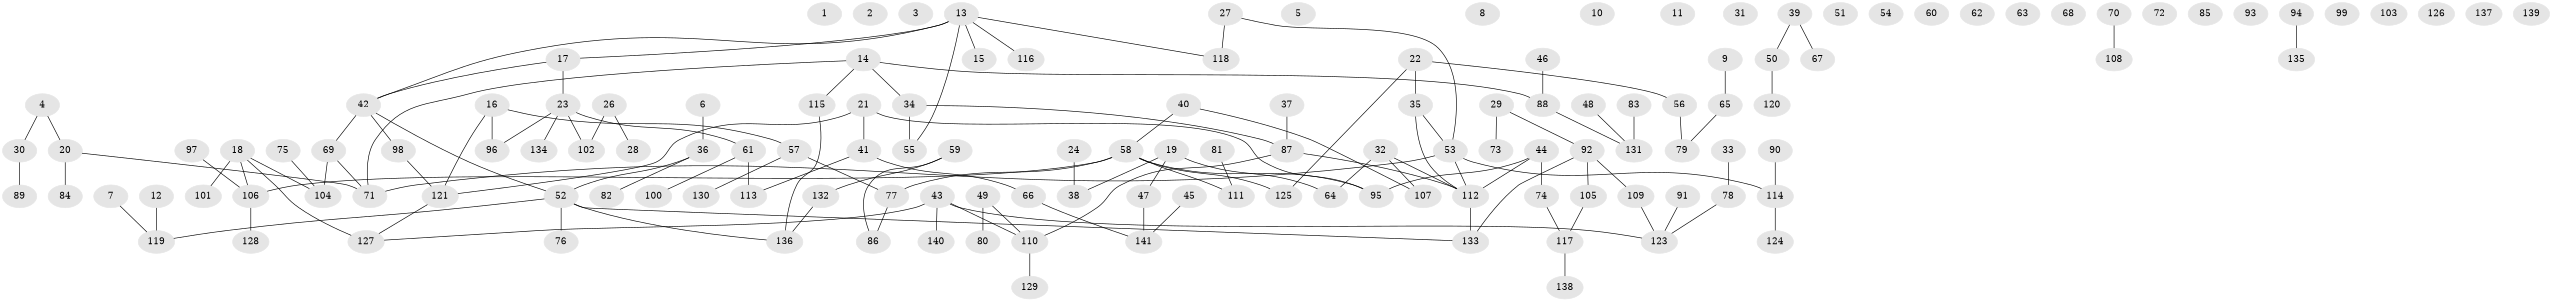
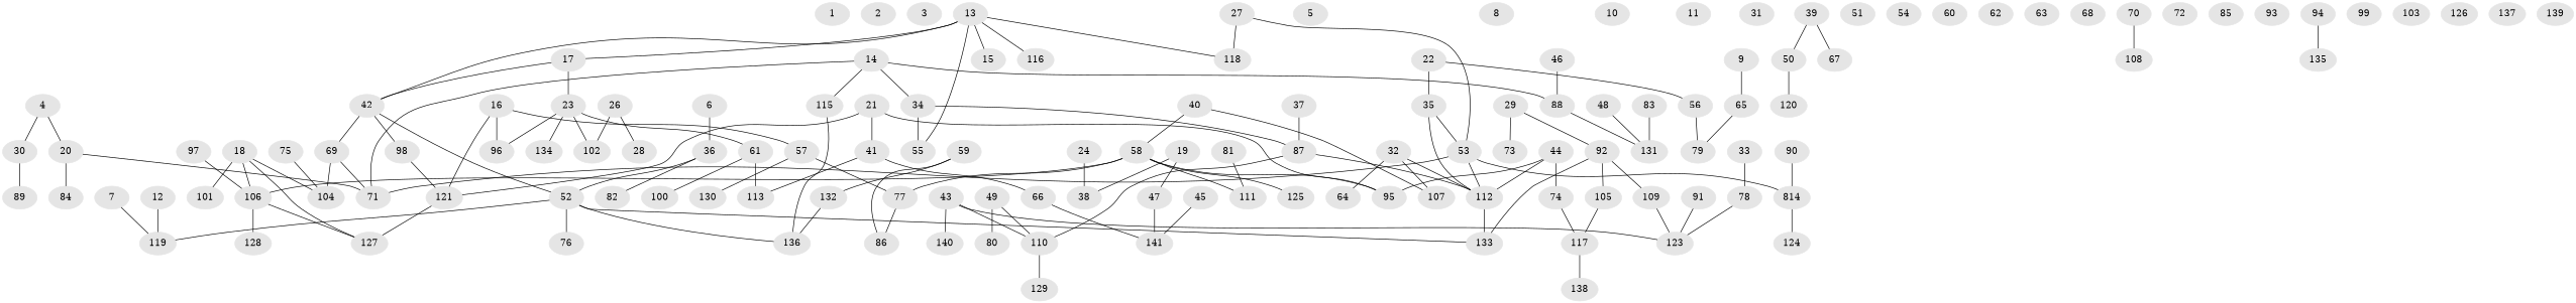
  graph {
    node [color=gray90 style=filled]
    1
    2
    3
    4
    20
    30
    71
    84
    89
    5
    6
    36
    52
    82
    7
    119
    8
    9
    65
    79
    10
    11
    12
    13
    15
    17
    42
    55
    116
    118
    23
    69
    98
    14
    34
    88
    115
    87
    131
    136
    16
    57
    96
    121
    77
    130
    127
    61
    102
    134
    18
    101
    104
    106
    128
    19
    38
    47
    64
    141
    21
    41
    95
    66
    113
    22
    35
    56
    125
    53
    112
    100
    24
    26
    28
    27
-   114
+   114 [label=814]
    29
    73
    92
    133
    105
    109
    31
    32
    107
    33
    78
    123
    110
    76
    37
    39
    50
    67
    120
    40
    58
    111
    43
    140
    129
    44
    74
    117
    45
    46
    48
    49
    80
    51
    124
    54
    86
    59
    132
    60
    62
    63
    68
    70
    108
    72
    138
    75
    81
    83
    85
    90
    91
    93
    94
    135
    97
    99
    103
    126
    137
    139
    4 -- 20
    4 -- 30
    20 -- 71
    20 -- 84
    30 -- 89
    6 -- 36
    36 -- 52
    36 -- 82
    52 -- 119
    52 -- 136
    52 -- 133
    52 -- 76
    7 -- 119
    9 -- 65
    65 -- 79
    12 -- 119
    13 -- 15
    13 -- 17
    13 -- 42
    13 -- 55
    13 -- 116
    13 -- 118
    17 -- 42
    17 -- 23
    42 -- 52
    42 -- 69
    42 -- 98
    23 -- 96
    23 -- 61
    23 -- 102
    23 -- 134
    69 -- 71
    69 -- 104
    98 -- 121
    14 -- 71
    14 -- 34
    14 -- 88
    14 -- 115
    34 -- 55
    34 -- 87
    88 -- 131
    115 -- 136
    87 -- 112
    87 -- 110
    16 -- 57
    16 -- 96
    16 -- 121
    57 -- 77
    57 -- 130
    121 -- 127
    77 -- 86
    61 -- 113
    61 -- 100
    18 -- 127
    18 -- 101
    18 -- 104
    18 -- 106
    106 -- 128
    19 -- 38
    19 -- 47
-   19 -- 64
    47 -- 141
    21 -- 121
    21 -- 41
    21 -- 95
    41 -- 66
    41 -- 113
    66 -- 141
    22 -- 35
    22 -- 56
-   22 -- 125
    35 -- 53
    35 -- 112
    56 -- 79
    53 -- 71
    53 -- 112
    53 -- 114
    112 -- 133
    24 -- 38
    26 -- 102
    26 -- 28
    27 -- 118
    27 -- 53
    114 -- 124
    29 -- 73
    29 -- 92
    92 -- 133
    92 -- 105
    92 -- 109
    105 -- 117
    109 -- 123
    32 -- 64
    32 -- 112
    32 -- 107
    33 -- 78
    78 -- 123
    110 -- 129
    37 -- 87
    39 -- 50
    39 -- 67
    50 -- 120
    40 -- 107
    40 -- 58
    58 -- 77
    58 -- 106
    58 -- 95
    58 -- 125
    58 -- 111
-   43 -- 127
+   106 -- 127
    43 -- 123
    43 -- 110
    43 -- 140
    44 -- 95
    44 -- 112
    44 -- 74
    74 -- 117
    117 -- 138
    45 -- 141
    46 -- 88
    48 -- 131
    49 -- 110
    49 -- 80
    59 -- 86
    59 -- 132
    132 -- 136
    70 -- 108
    75 -- 104
    81 -- 111
    83 -- 131
    90 -- 114
    91 -- 123
    94 -- 135
    97 -- 106
  }
